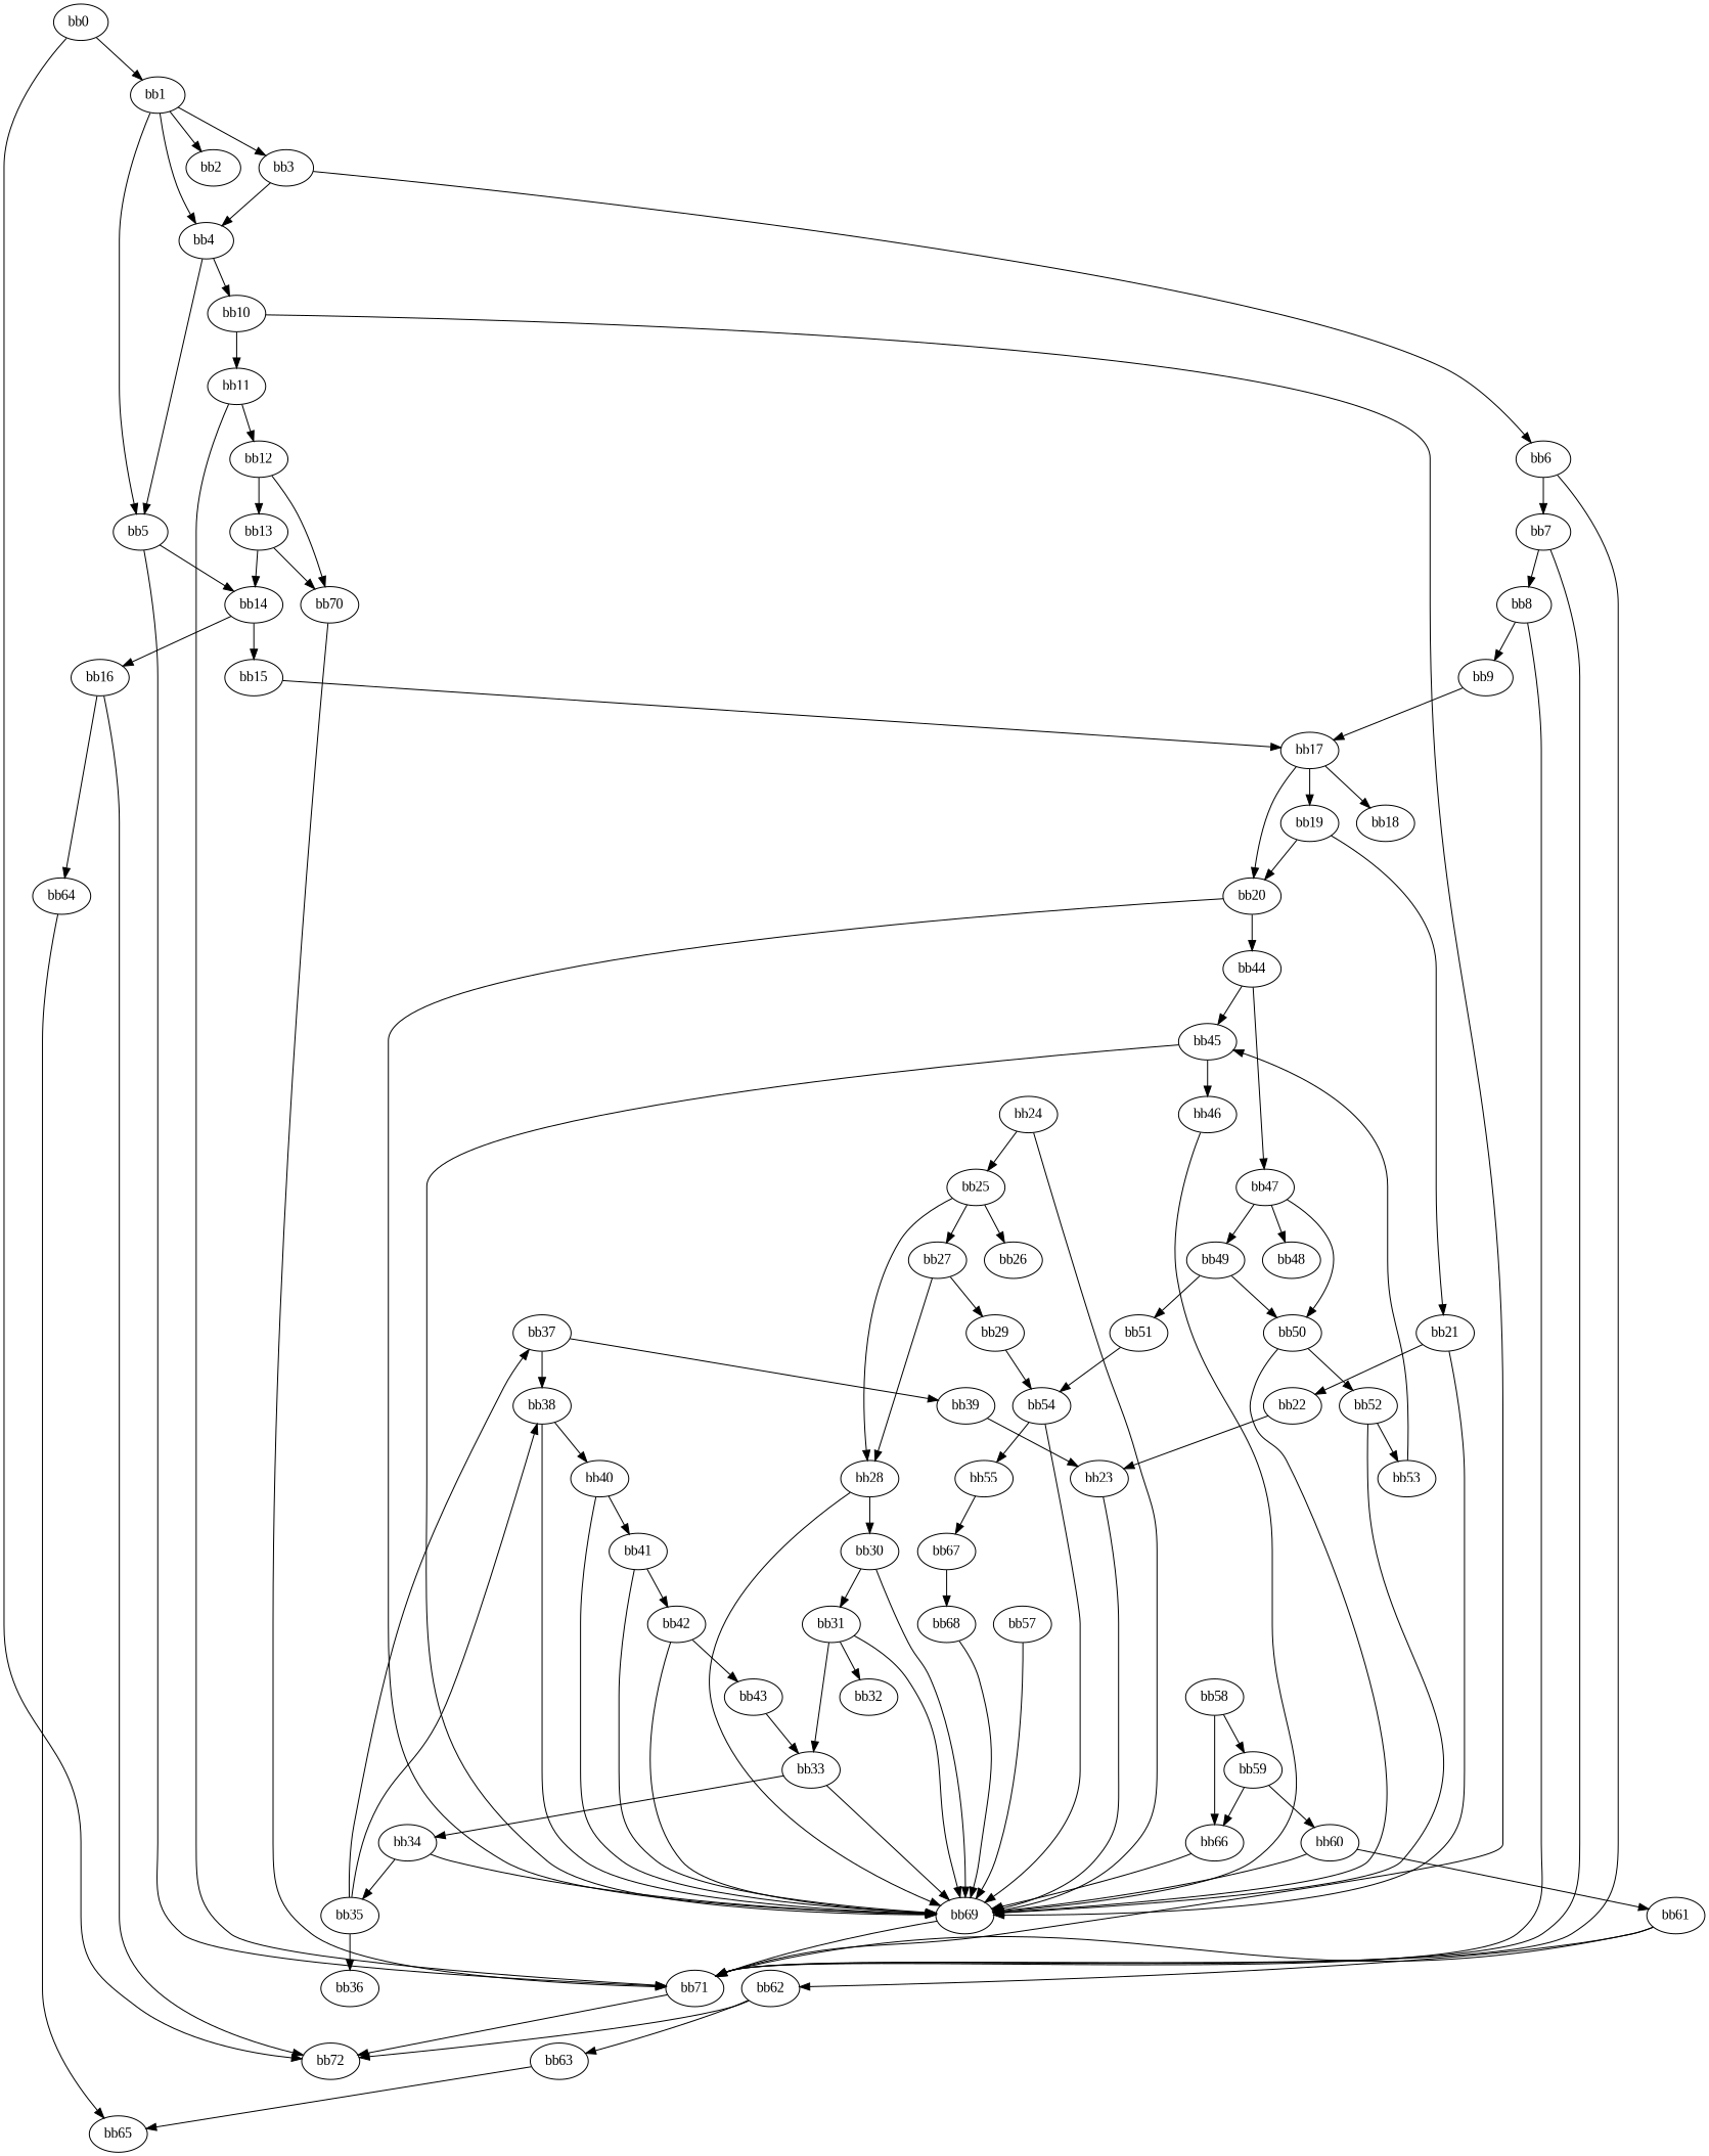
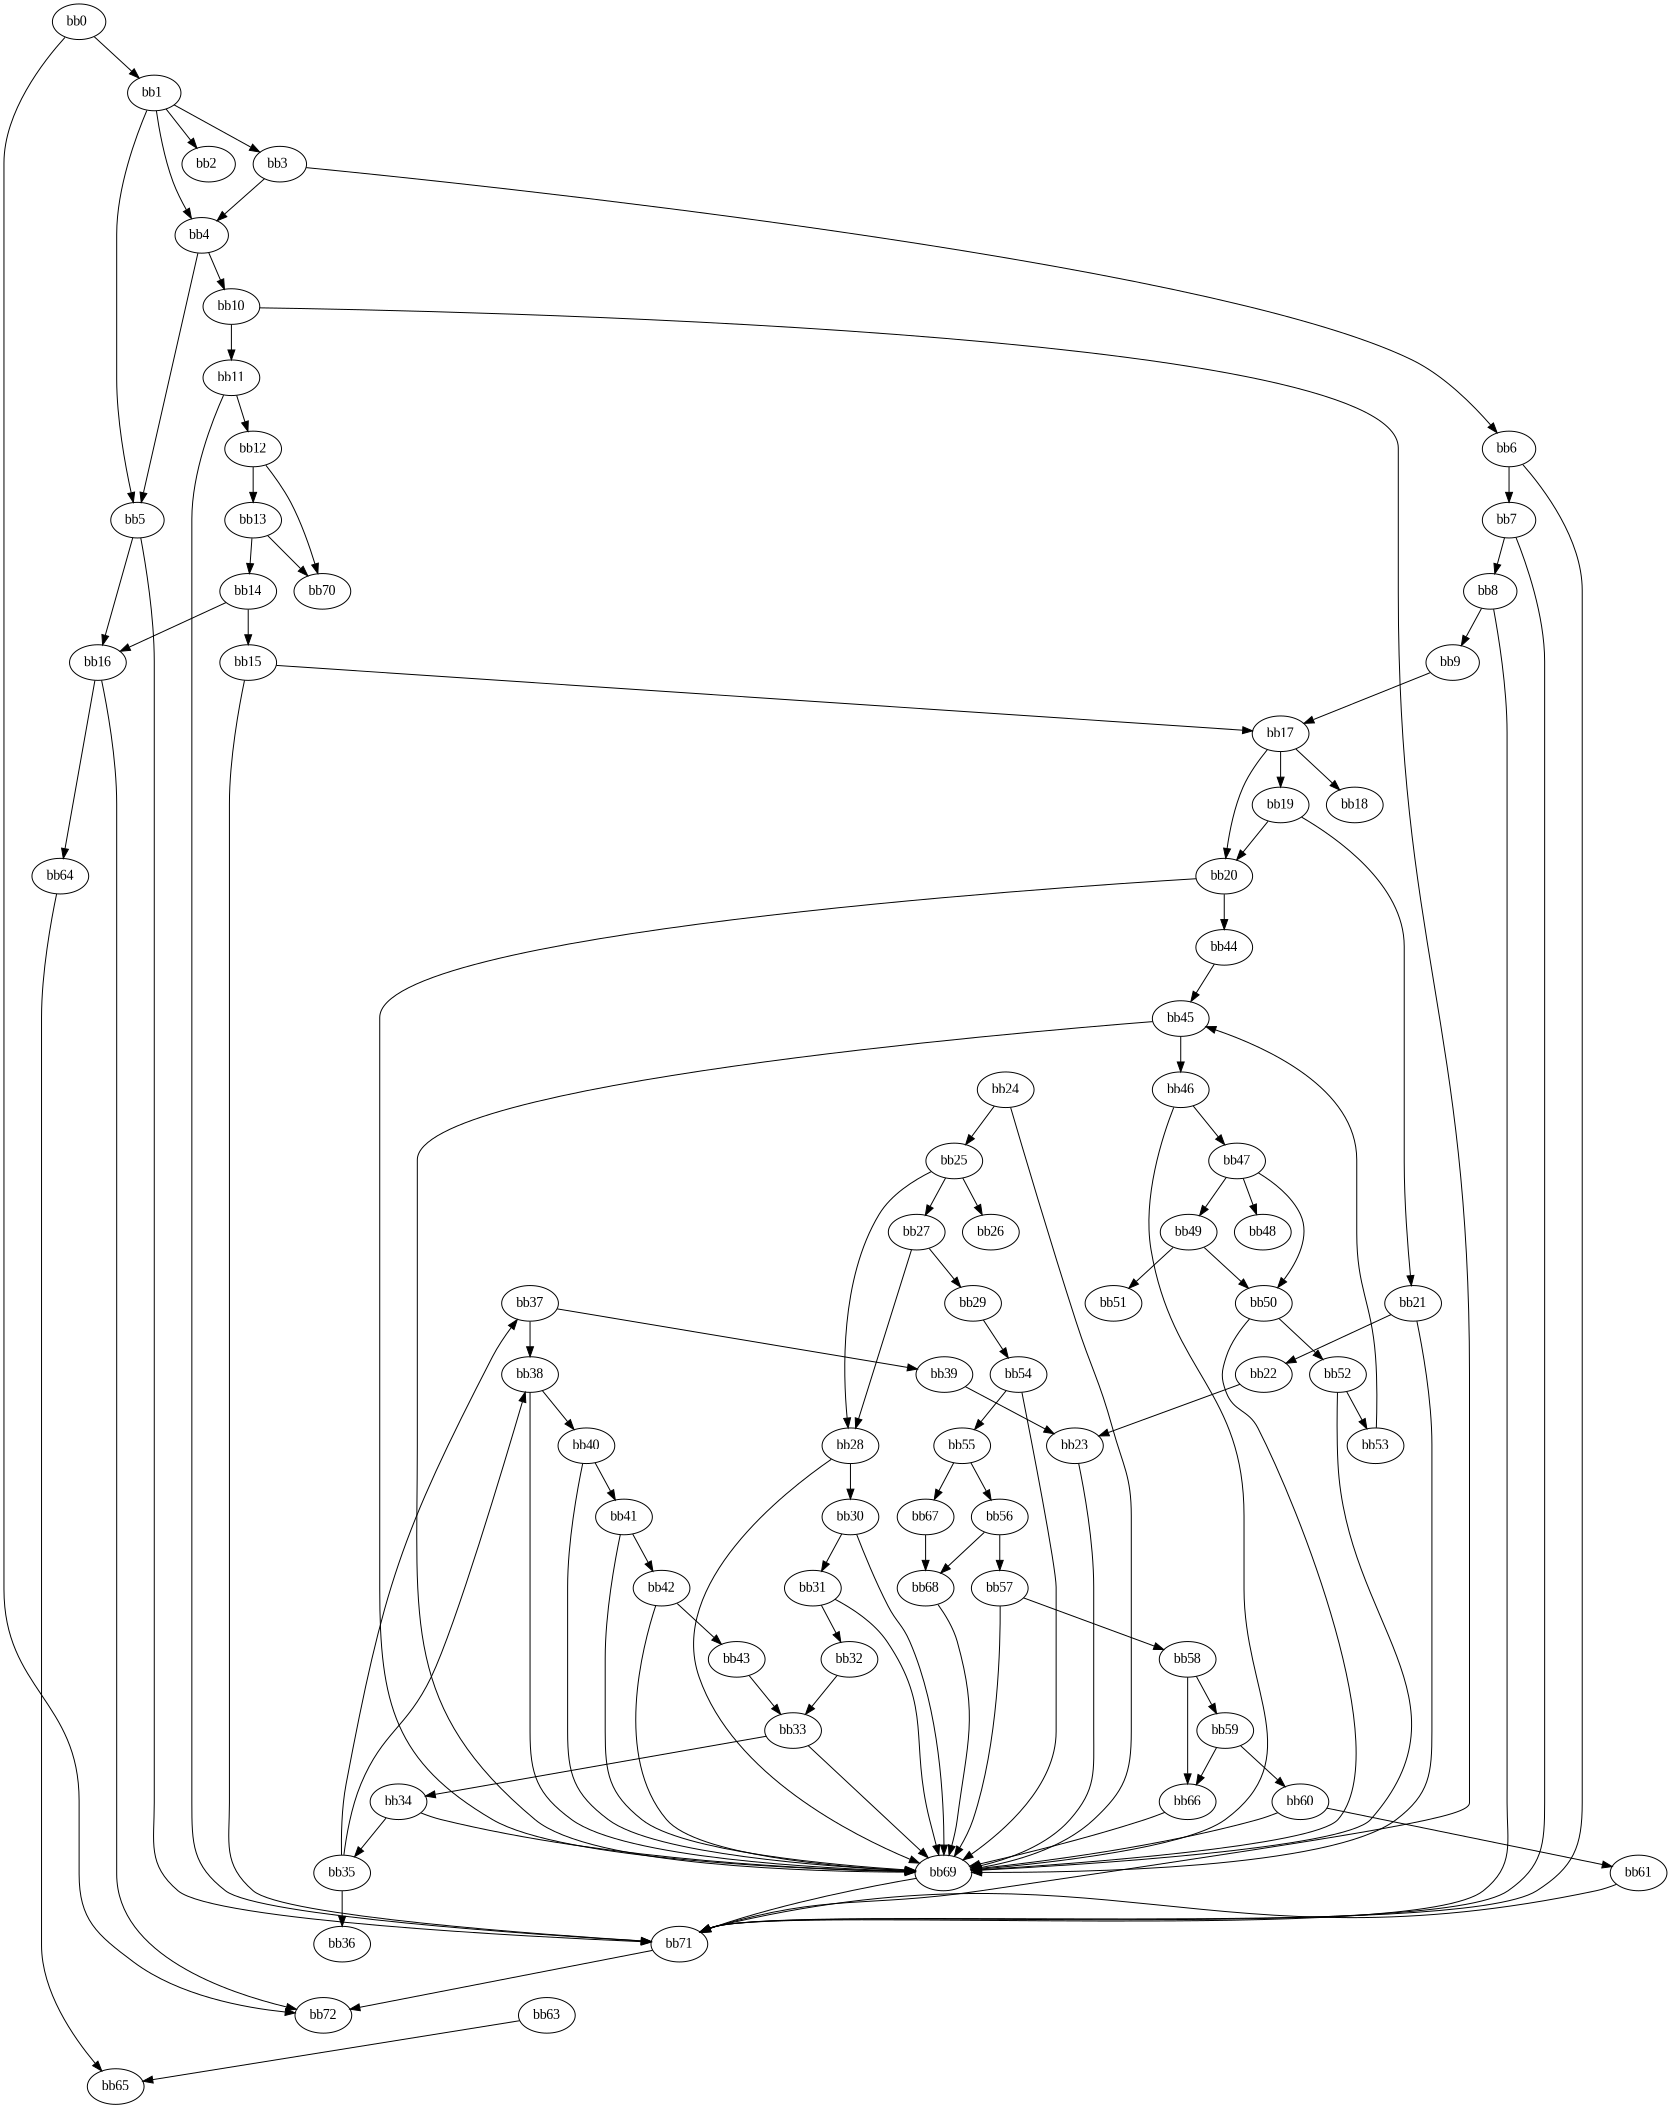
  digraph {
    fontname="Liberation Serif"
    node [fontname="Liberation Serif"]
    edge [fontname="Liberation Serif"]
    n1 [label="bb0\l"]
    n2 [label="bb1\l"]
    n3 [label="bb72\l"]
    n4 [label="bb2\l"]
    n5 [label="bb3\l"]
    n6 [label="bb4\l"]
    n7 [label="bb5\l"]
    n8 [label="bb6\l"]
    n9 [label="bb10\l"]
    n10 [label="bb16\l"]
    n11 [label="bb71\l"]
    n12 [label="bb7\l"]
    n13 [label="bb11\l"]
    n14 [label="bb64\l"]
    n15 [label="bb8\l"]
    n16 [label="bb9\l"]
    n17 [label="bb17\l"]
    n18 [label="bb18\l"]
    n19 [label="bb19\l"]
    n20 [label="bb20\l"]
    n21 [label="bb12\l"]
    n22 [label="bb13\l"]
    n23 [label="bb70\l"]
    n24 [label="bb14\l"]
    n25 [label="bb15\l"]
    n26 [label="bb65\l"]
    n27 [label="bb21\l"]
    n28 [label="bb44\l"]
    n29 [label="bb69\l"]
    n30 [label="bb22\l"]
    n31 [label="bb45\l"]
    n32 [label="bb23\l"]
    n33 [label="bb24\l"]
    n34 [label="bb25\l"]
    n35 [label="bb26\l"]
    n36 [label="bb27\l"]
    n37 [label="bb28\l"]
    n38 [label="bb29\l"]
    n39 [label="bb30\l"]
    n40 [label="bb54\l"]
    n41 [label="bb31\l"]
    n42 [label="bb55\l"]
    n43 [label="bb32\l"]
    n44 [label="bb33\l"]
    n45 [label="bb34\l"]
    n46 [label="bb35\l"]
    n47 [label="bb36\l"]
    n48 [label="bb37\l"]
    n49 [label="bb38\l"]
    n50 [label="bb39\l"]
    n51 [label="bb40\l"]
    n52 [label="bb41\l"]
    n53 [label="bb42\l"]
    n54 [label="bb43\l"]
    n55 [label="bb46\l"]
    n56 [label="bb47\l"]
    n57 [label="bb48\l"]
    n58 [label="bb49\l"]
    n59 [label="bb50\l"]
    n60 [label="bb51\l"]
    n61 [label="bb52\l"]
    n62 [label="bb53\l"]
+   n63 [label="bb56\l"]
    n64 [label="bb67\l"]
    n65 [label="bb57\l"]
    n66 [label="bb68\l"]
    n67 [label="bb58\l"]
    n68 [label="bb59\l"]
    n69 [label="bb66\l"]
    n70 [label="bb60\l"]
    n71 [label="bb61\l"]
-   n72 [label="bb62\l"]
    n73 [label="bb63\l"]
    n1 -> n2
    n1 -> n3
    n2 -> n4
    n2 -> n5
    n2 -> n6
    n2 -> n7
    n5 -> n6
    n5 -> n8
    n6 -> n7
    n6 -> n9
-   n7 -> n24
+   n7 -> n10
    n7 -> n11
    n8 -> n11
    n8 -> n12
    n9 -> n11
    n9 -> n13
    n10 -> n3
    n10 -> n14
    n11 -> n3
    n12 -> n11
    n12 -> n15
    n13 -> n11
    n13 -> n21
    n14 -> n26
    n15 -> n11
    n15 -> n16
    n16 -> n17
    n17 -> n18
    n17 -> n19
    n17 -> n20
    n19 -> n20
    n19 -> n27
    n20 -> n28
    n20 -> n29
    n21 -> n22
    n21 -> n23
    n22 -> n23
    n22 -> n24
-   n23 -> n11
+   n25 -> n11
    n24 -> n10
    n24 -> n25
    n25 -> n17
    n27 -> n29
    n27 -> n30
    n28 -> n31
    n29 -> n11
    n30 -> n32
    n31 -> n29
    n31 -> n55
    n32 -> n29
    n33 -> n29
    n33 -> n34
    n34 -> n35
    n34 -> n36
    n34 -> n37
    n36 -> n37
    n36 -> n38
    n37 -> n29
    n37 -> n39
    n38 -> n40
    n39 -> n29
    n39 -> n41
    n40 -> n29
    n40 -> n42
    n41 -> n29
    n41 -> n43
+   n42 -> n63
    n42 -> n64
-   n41 -> n44
+   n43 -> n44
    n44 -> n29
    n44 -> n45
    n45 -> n29
    n45 -> n46
    n46 -> n47
    n46 -> n48
    n46 -> n49
    n48 -> n49
    n48 -> n50
    n49 -> n29
    n49 -> n51
    n50 -> n32
    n51 -> n29
    n51 -> n52
    n52 -> n29
    n52 -> n53
    n53 -> n29
    n53 -> n54
    n54 -> n44
    n55 -> n29
-   n28 -> n56
+   n55 -> n56
    n56 -> n57
    n56 -> n58
    n56 -> n59
    n58 -> n59
    n58 -> n60
    n59 -> n29
    n59 -> n61
-   n60 -> n40
    n61 -> n29
    n61 -> n62
    n62 -> n31
+   n63 -> n65
+   n63 -> n66
    n64 -> n66
    n65 -> n29
+   n65 -> n67
    n66 -> n29
    n67 -> n68
    n67 -> n69
    n68 -> n69
    n68 -> n70
    n69 -> n29
    n70 -> n29
    n70 -> n71
    n71 -> n11
-   n71 -> n72
-   n72 -> n3
-   n72 -> n73
    n73 -> n26
  }
